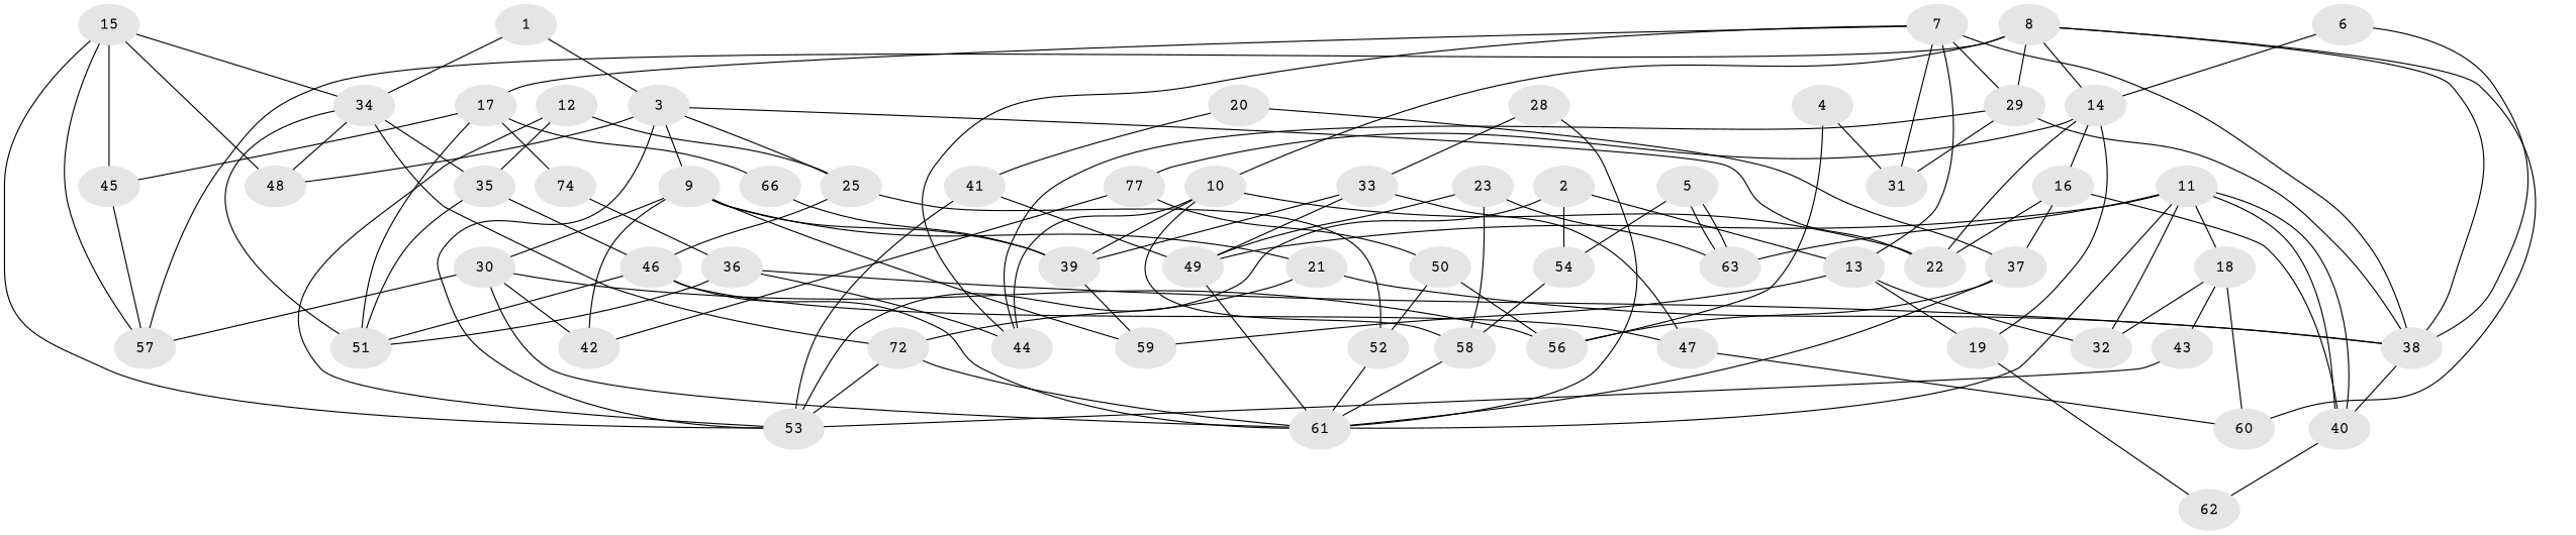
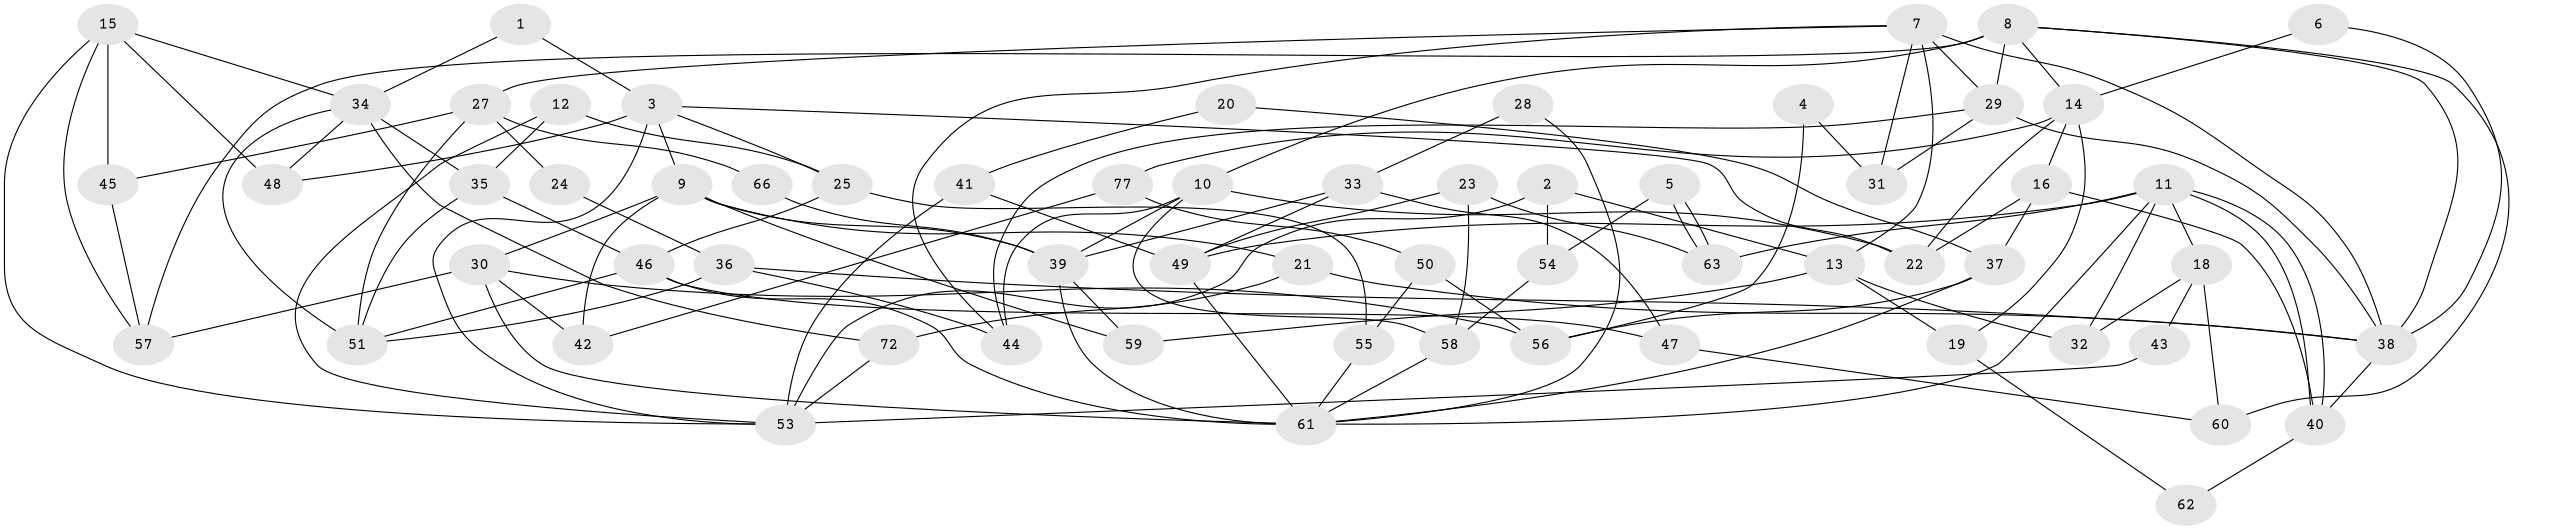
  graph {
    fontname="Courier Prime"
    node [color=gray90 fontname="Courier Prime" style=filled]
    edge [fontname="Courier Prime"]
    1
    3
    34
    53
    9
    22
    25
    48
    35
    51
    n11 [label=72]
    2
    13
    54
    59
    32
    19
    58
    21
    30
    39
    42
    46
-   55 [label=52]
+   55
    4
    31
    56
    5
    63
    6
    14
    38
    16
    n34 [label=77]
    40
    7
-   17
+   17 [label=27]
    29
    44
    45
-   24 [label=74]
+   24
    n42 [label=66]
    8
    10
    57
    60
    61
    11
    18
    49
    43
    62
    12
    37
    50
    15
    36
    20
    41
    23
    47
    28
    33
    1 -- 3
    1 -- 34
    3 -- 53
    3 -- 9
    3 -- 22
    3 -- 25
    3 -- 48
    34 -- 48
    34 -- 35
    34 -- 51
    34 -- n11
    9 -- 59
    9 -- 21
    9 -- 30
    9 -- 39
    9 -- 42
    25 -- 46
    25 -- 55
    35 -- 51
    35 -- 46
    n11 -- 53
-   n11 -- 61
+   39 -- 61
    2 -- 53
    2 -- 13
    2 -- 54
    13 -- 59
    13 -- 32
    13 -- 19
    54 -- 58
    19 -- 62
    58 -- 61
    21 -- n11
    21 -- 38
    30 -- 42
    30 -- 56
    30 -- 57
    30 -- 61
    39 -- 59
    46 -- 51
    46 -- 61
    46 -- 47
    55 -- 61
    4 -- 31
    4 -- 56
    5 -- 54
    5 -- 63
    5 -- 63
    6 -- 14
    6 -- 38
    14 -- 22
    14 -- 19
    14 -- 16
    14 -- n34
    38 -- 40
    16 -- 22
    16 -- 40
    16 -- 37
    n34 -- 42
    n34 -- 50
    40 -- 62
    7 -- 13
    7 -- 31
    7 -- 38
    7 -- 17
    7 -- 29
    7 -- 44
    17 -- 51
    17 -- 45
    17 -- 24
    17 -- n42
    29 -- 31
    29 -- 38
    29 -- 44
    45 -- 57
    24 -- 36
    n42 -- 39
    8 -- 14
    8 -- 38
    8 -- 29
    8 -- 10
    8 -- 57
    8 -- 60
    10 -- 22
    10 -- 58
    10 -- 39
    10 -- 44
    11 -- 32
    11 -- 63
    11 -- 40
    11 -- 40
    11 -- 61
    11 -- 18
    11 -- 49
    18 -- 32
    18 -- 60
    18 -- 43
    49 -- 61
    43 -- 53
    12 -- 53
    12 -- 25
    12 -- 35
    37 -- 56
    37 -- 61
    50 -- 55
    50 -- 56
    15 -- 34
    15 -- 53
    15 -- 48
    15 -- 45
    15 -- 57
    36 -- 51
    36 -- 38
    36 -- 44
    20 -- 37
    20 -- 41
    41 -- 53
    41 -- 49
    23 -- 58
    23 -- 63
    23 -- 49
    47 -- 60
    28 -- 61
    28 -- 33
    33 -- 39
    33 -- 49
    33 -- 47
  }
